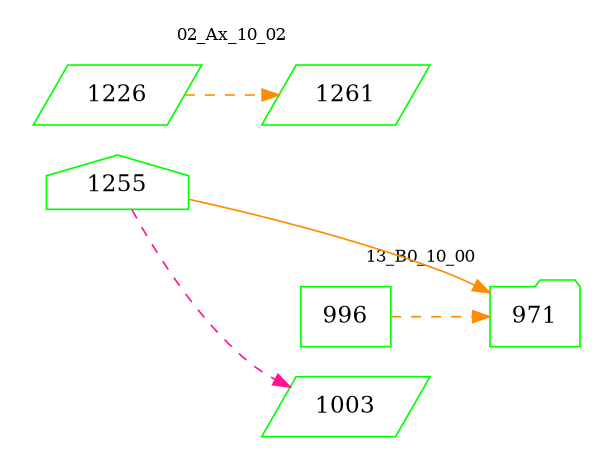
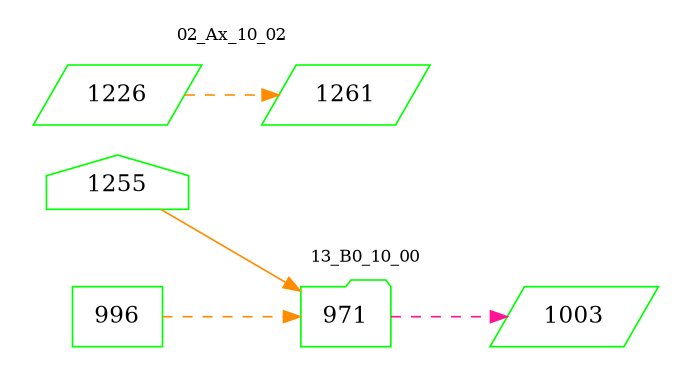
  digraph {
    rankdir=LR
    node [color=green shape=parallelogram]
    edge [color=darkorange style=dashed]
    n1 [label=1255 shape=house]
    n2 [label=1226]
    n3 [label=1261]
    n4 [label=996 shape=box]
    n5 [label=971 shape=folder]
    n6 [label=1003]
    subgraph cluster_1 {
      color=white
      fontsize=10
      label="02_Ax_10_02"
      n1
      n2
      n3
    }
    subgraph cluster_2 {
      color=white
      fontsize=10
      label="13_B0_10_00"
      n4
      n5
      n6
    }
    n1 -> n5 [style=solid]
    n2 -> n3
    n4 -> n5
-   n1 -> n6 [color=deeppink]
+   n5 -> n6 [color=deeppink]
  }
